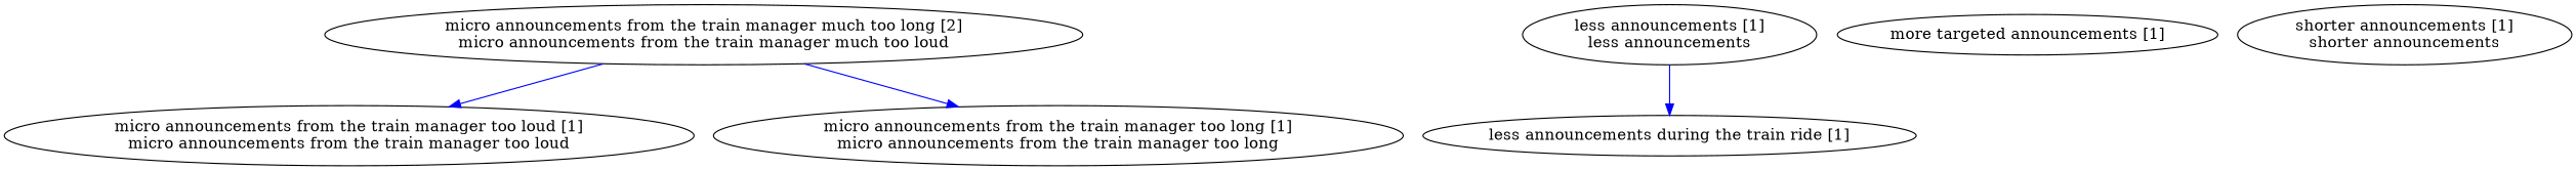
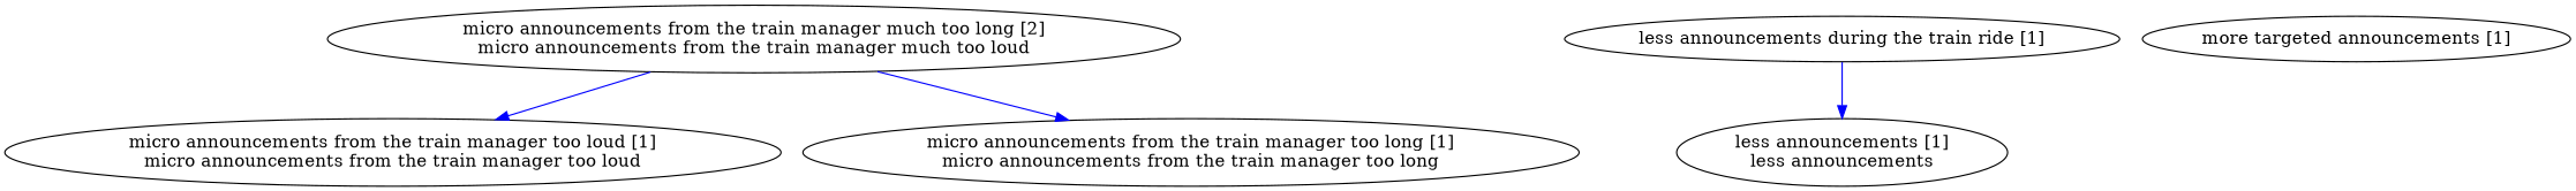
  digraph {
    edge [color=blue]
    "micro announcements from the train manager much too long [2]\nmicro announcements from the train manager much too loud"
    "micro announcements from the train manager too loud [1]\nmicro announcements from the train manager too loud"
    "micro announcements from the train manager too long [1]\nmicro announcements from the train manager too long"
    "less announcements during the train ride [1]"
    "less announcements [1]\nless announcements"
    "more targeted announcements [1]"
-   "shorter announcements [1]\nshorter announcements"
    "micro announcements from the train manager much too long [2]\nmicro announcements from the train manager much too loud" -> "micro announcements from the train manager too loud [1]\nmicro announcements from the train manager too loud"
    "micro announcements from the train manager much too long [2]\nmicro announcements from the train manager much too loud" -> "micro announcements from the train manager too long [1]\nmicro announcements from the train manager too long"
-   "less announcements [1]\nless announcements" -> "less announcements during the train ride [1]"
+   "less announcements during the train ride [1]" -> "less announcements [1]\nless announcements"
  }
